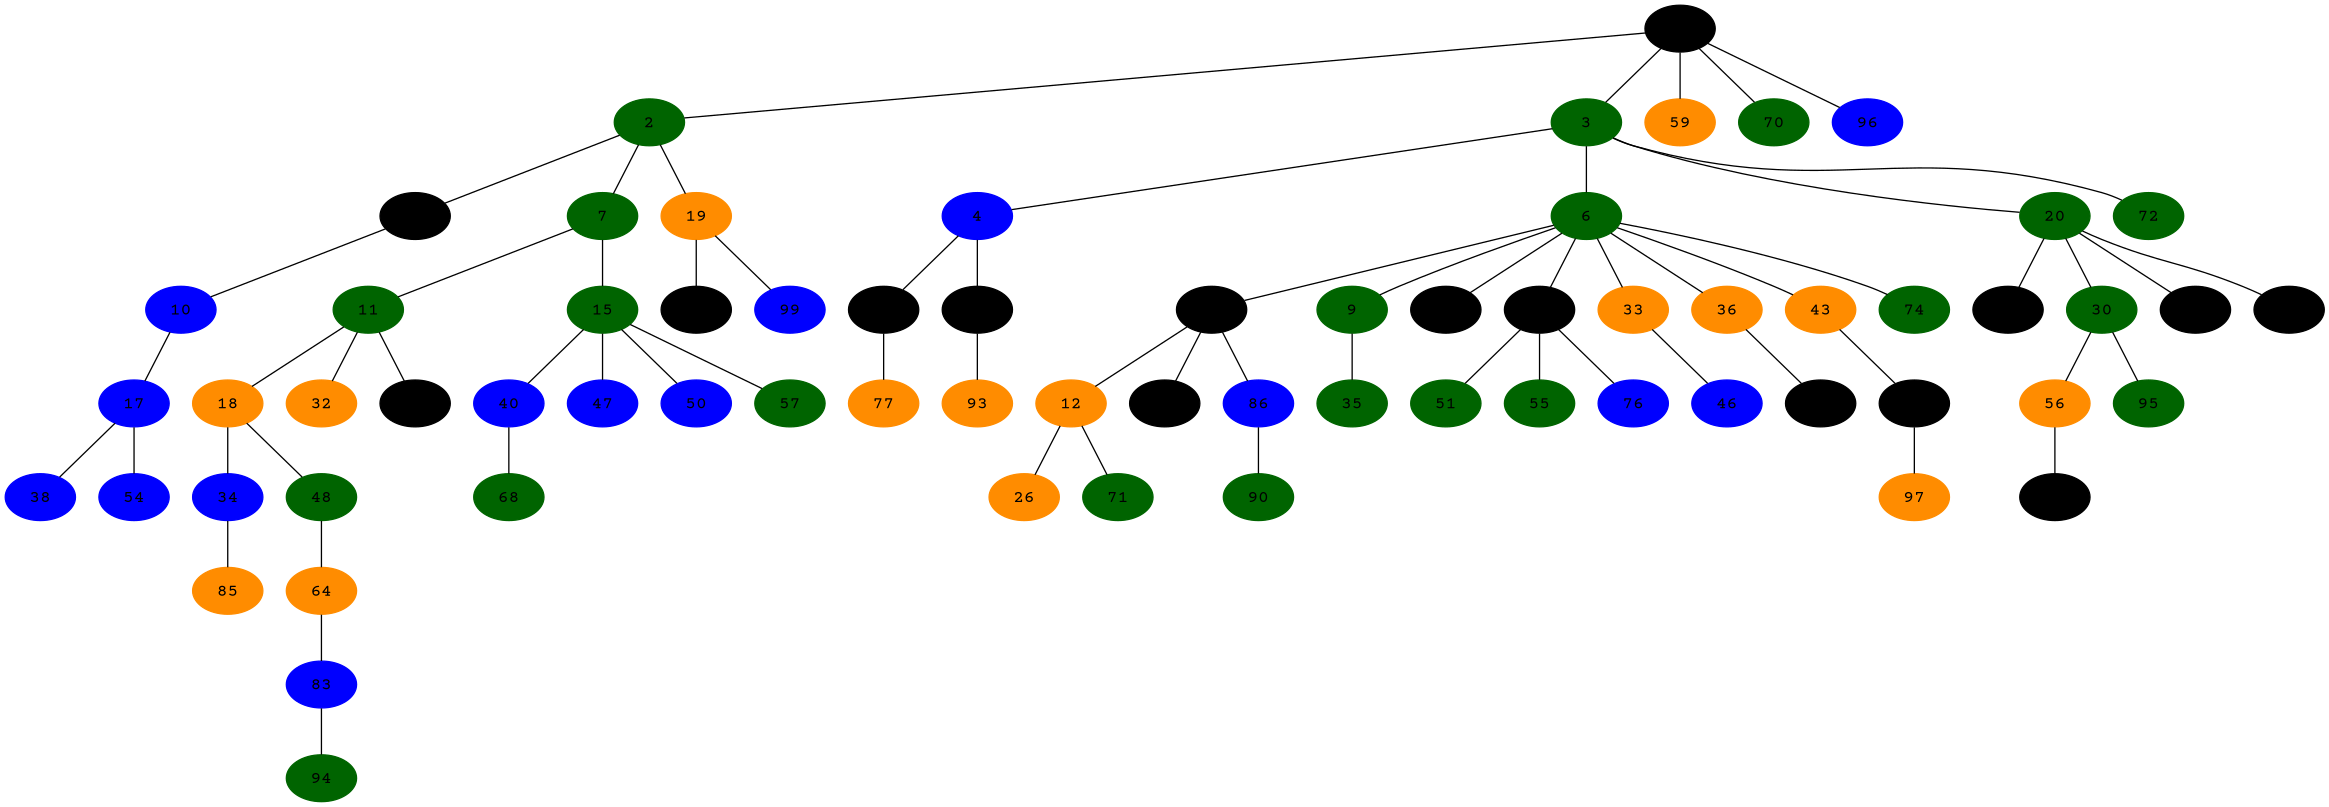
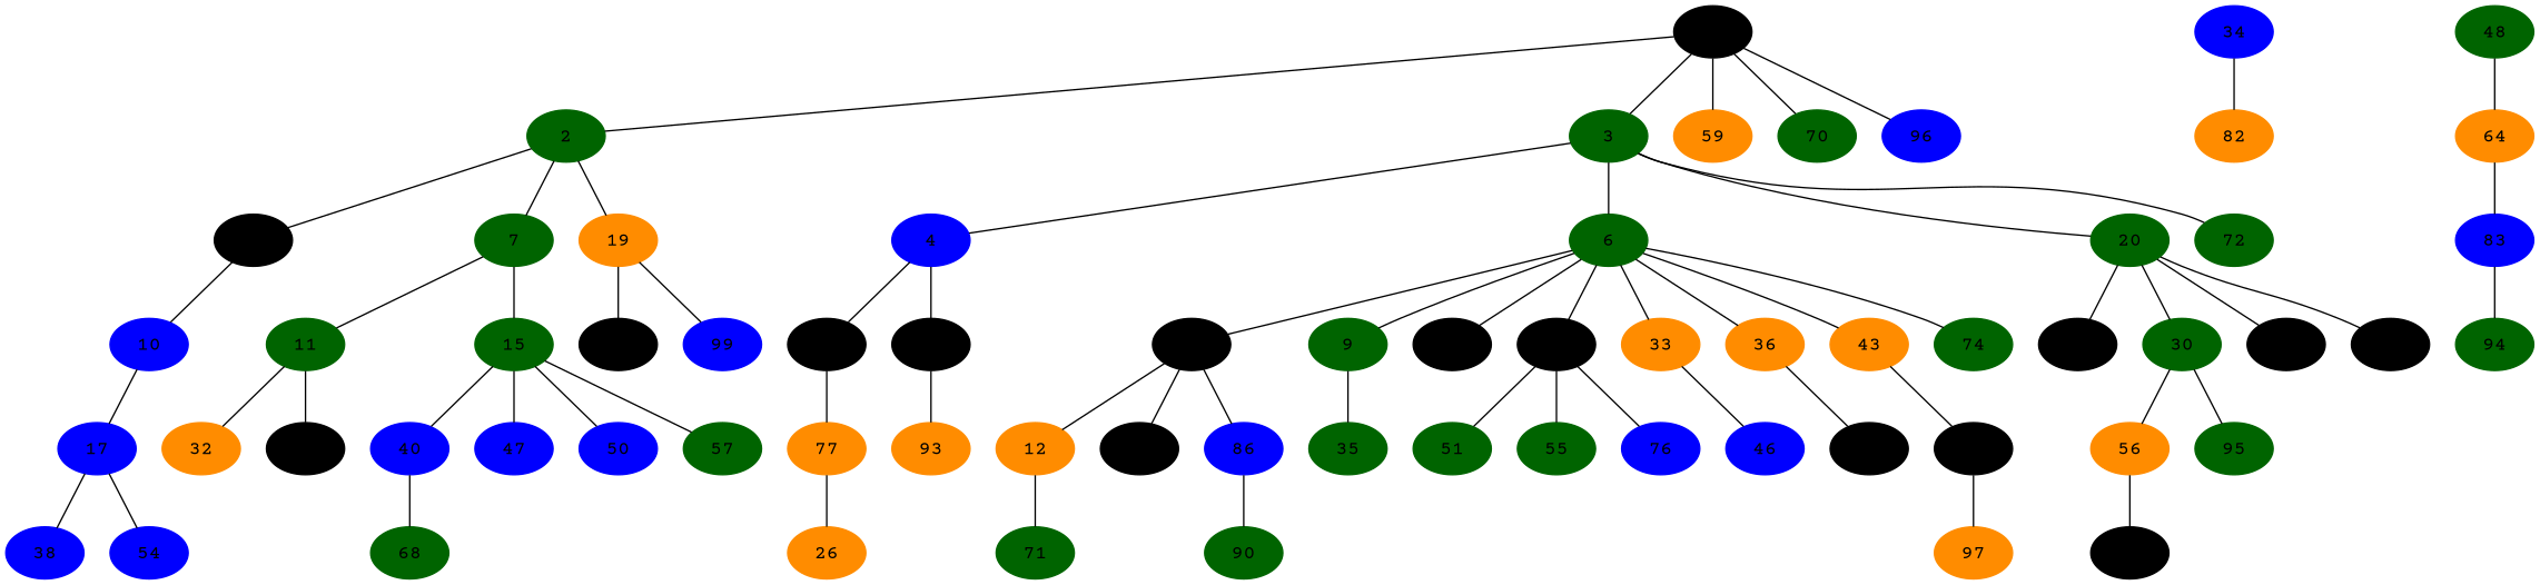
  graph {
    fontname="Courier Prime"
    node [color=darkgreen fontname="Courier Prime" style=filled]
    edge [fontname="Courier Prime"]
    1 [color=black super="+42"]
    2 [super="+16"]
    3 [super="+14"]
    59 [color=darkorange super="+62"]
    70 [super="+78"]
    96 [color=blue]
    5 [color=black]
    7
    19 [color=darkorange super="+37"]
    4 [color=blue]
    6 [super="+23"]
    20 [super="+39"]
    72
    10 [color=blue super="+84"]
    11 [super="+13"]
    15 [super="+29"]
    52 [color=black]
    99 [color=blue]
    21 [color=black super="+80"]
    22 [color=black super="+73"]
    8 [color=black super="+31"]
    9
    25 [color=black super="+49"]
    28 [color=black super="+41"]
    33 [color=darkorange super="+65"]
    36 [color=darkorange]
    43 [color=darkorange]
    74
    27 [color=black]
    30 [super="+58"]
    61 [color=black]
    88 [color=black]
    77 [color=darkorange]
    93 [color=darkorange]
    17 [color=blue super="+98"]
    12 [color=darkorange super="+24"]
    67 [color=black]
    86 [color=blue]
    35 [super="+91"]
    51 [super="+53"]
    55
    76 [color=blue]
    46 [color=blue]
    66 [color=black super="+81"]
    44 [color=black super="+75"]
-   18 [color=darkorange]
    32 [color=darkorange super="+60"]
    45 [color=black super="+69"]
    40 [color=blue]
    47 [color=blue]
    50 [color=blue]
    57
    26 [color=darkorange]
    71
    90
    38 [color=blue]
    54 [color=blue]
    34 [color=blue super="+63"]
    48 [super="+85"]
    68
-   82 [color=darkorange label=85]
+   82 [color=darkorange]
    64 [color=darkorange]
    56 [color=darkorange]
    95
    79 [color=black super="+92"]
    n66 [color=darkorange label=97]
    83 [color=blue super="+97"]
    94
    1 -- 2
    1 -- 3
    1 -- 59
    1 -- 70
    1 -- 96
    2 -- 5
    2 -- 7
    2 -- 19
    3 -- 4
    3 -- 6
    3 -- 20
    3 -- 72
    5 -- 10
    7 -- 11
    7 -- 15
    19 -- 52
    19 -- 99
    4 -- 21
    4 -- 22
    6 -- 8
    6 -- 9
    6 -- 25
    6 -- 28
    6 -- 33
    6 -- 36
    6 -- 43
    6 -- 74
    20 -- 27
    20 -- 30
    20 -- 61
    20 -- 88
    10 -- 17
-   11 -- 18
    11 -- 32
    11 -- 45
    15 -- 40
    15 -- 47
    15 -- 50
    15 -- 57
    21 -- 77
    22 -- 93
    8 -- 12
    8 -- 67
    8 -- 86
    9 -- 35
    28 -- 51
    28 -- 55
    28 -- 76
    33 -- 46
    36 -- 66
    43 -- 44
    30 -- 56
    30 -- 95
    17 -- 38
    17 -- 54
-   12 -- 26
+   77 -- 26
    12 -- 71
    86 -- 90
    44 -- n66
-   18 -- 34
-   18 -- 48
    40 -- 68
    34 -- 82
    48 -- 64
    64 -- 83
    56 -- 79
    83 -- 94
  }
